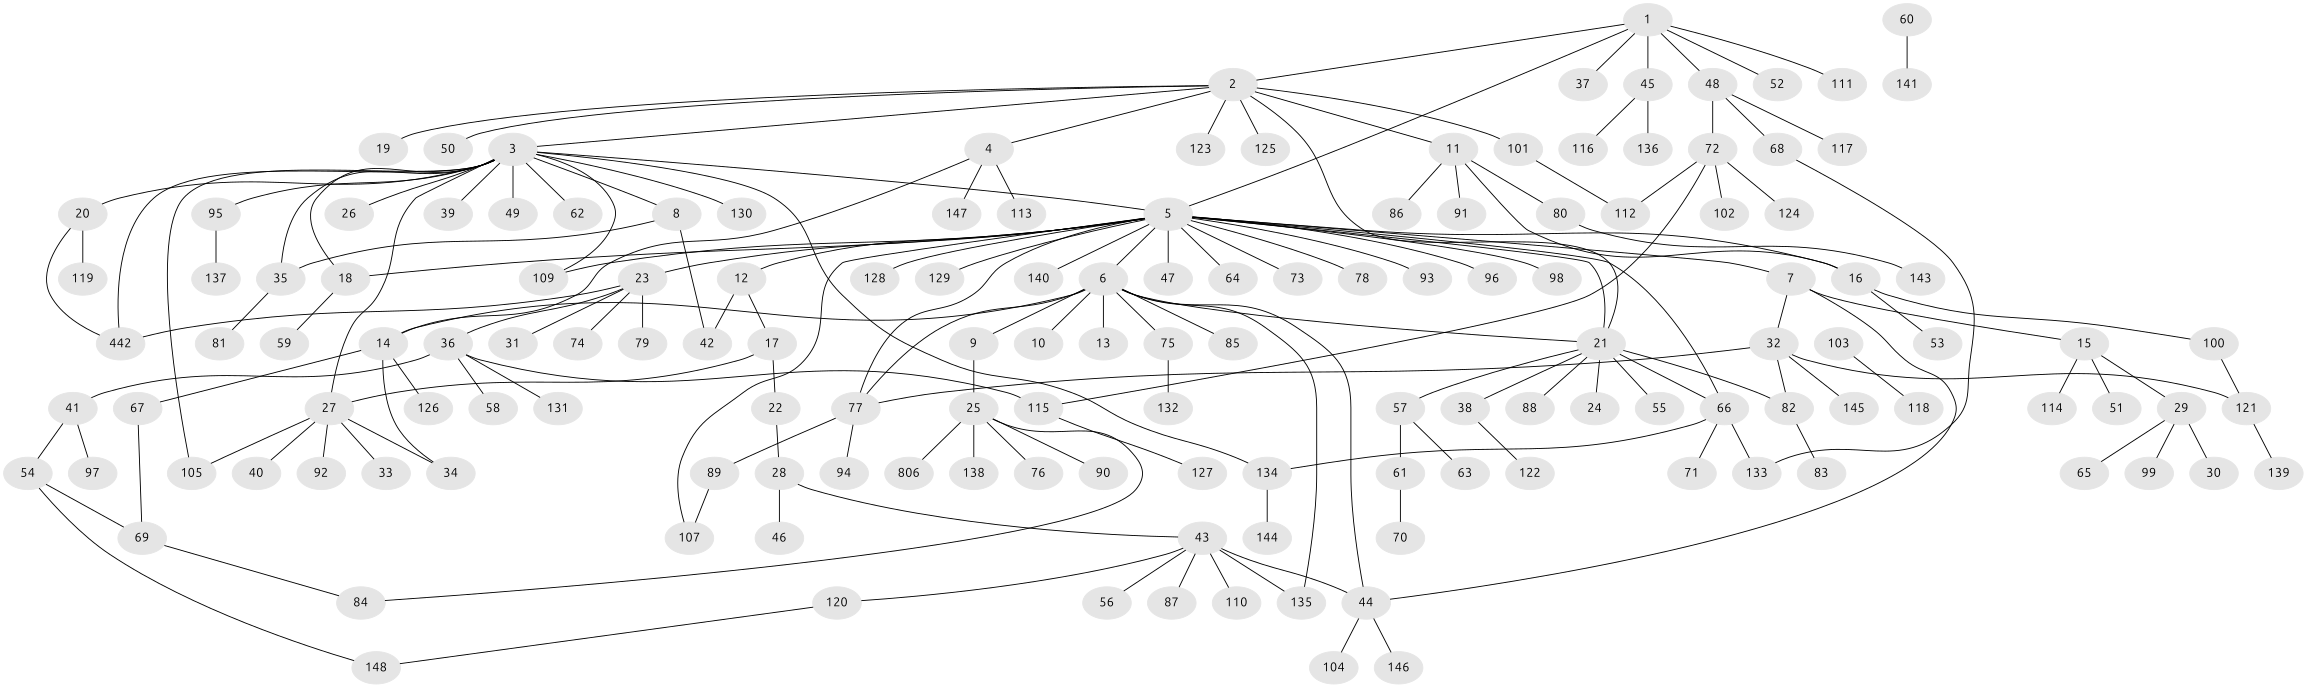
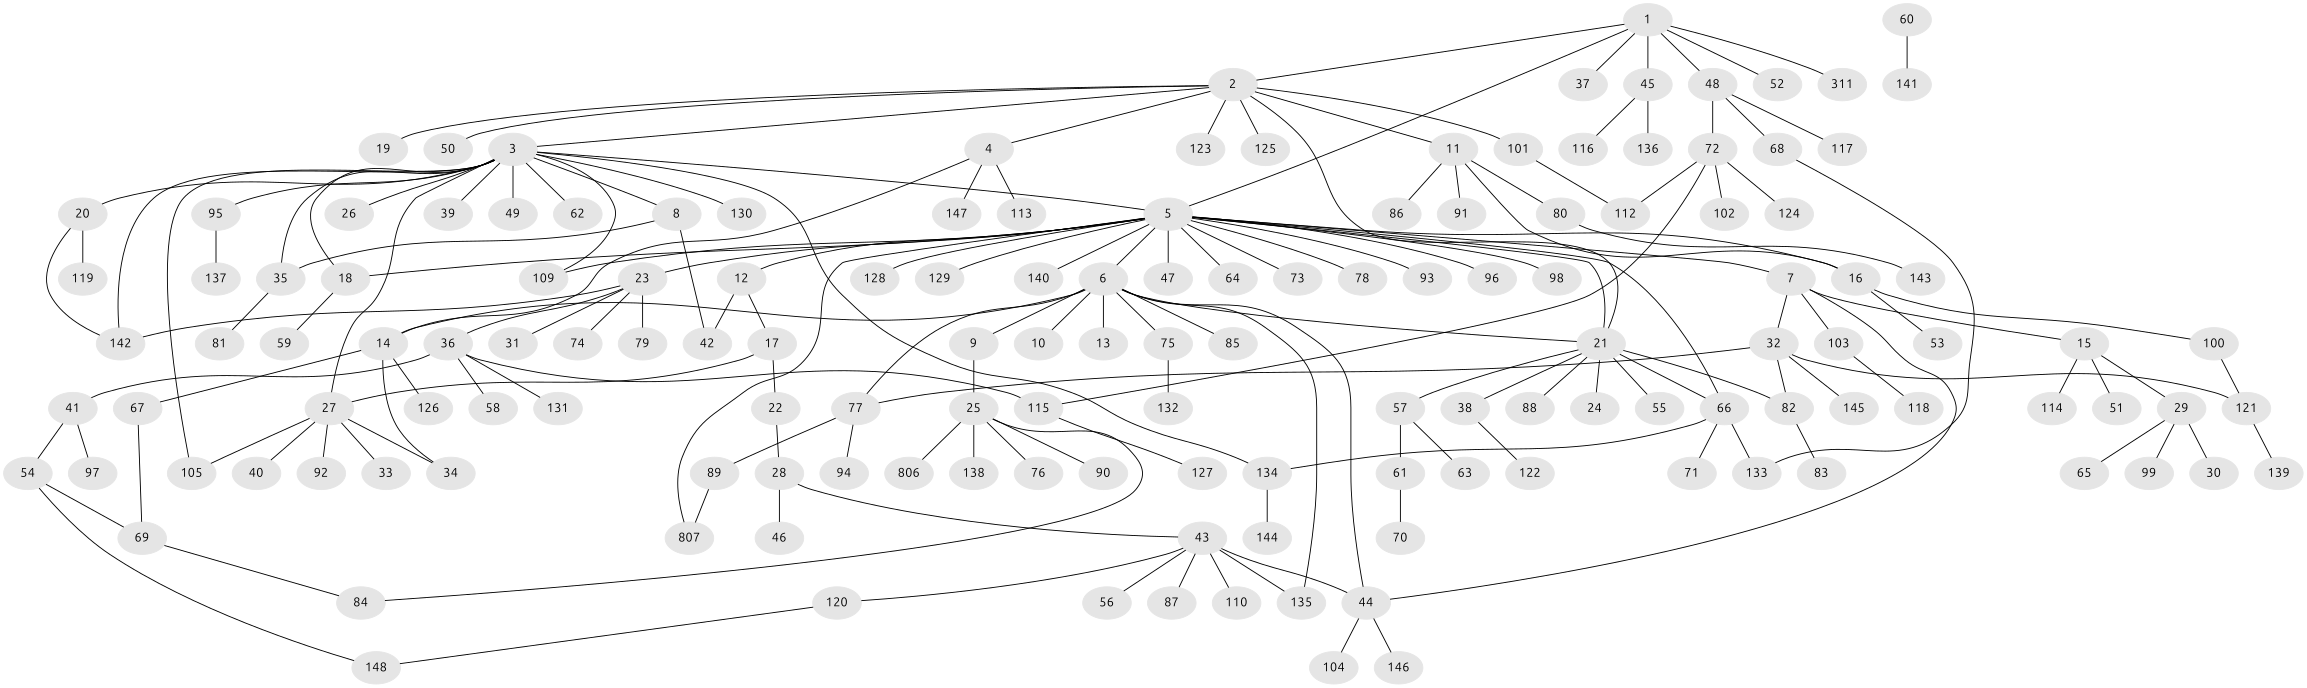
  graph {
    fontname=Ubuntu
    node [color=gray90 fontname=Ubuntu style=filled]
    edge [fontname=Ubuntu]
    1
    2
    5
    37
    45
    48
    52
-   111
+   111 [label=311]
    3
    4
    11
    19
    21
    50
    101
    123
    125
    18
    109
    6
    7
    12
    16
    23
    47
    64
    66
    73
    77
    78
    93
    96
    98
-   107
+   107 [label=807]
    128
    129
    140
    116
    136
    68
    72
    117
    8
    20
    26
    27
    35
    39
    49
    62
    95
    105
    130
    134
-   142 [label=442]
+   142
    14
    113
    147
    80
    86
    91
    24
    38
    55
    57
    82
    88
    112
    42
    59
    119
    34
    33
    40
    92
    81
    137
    144
    67
    126
    9
    10
    13
    44
    75
    85
    135
    15
    32
    103
    17
    53
    100
    31
    36
    74
    79
    60
    141
    71
    133
    89
    94
    25
    104
    146
    132
    29
    51
    114
    121
    145
    118
    76
    84
    90
    n117 [label=806]
    138
    143
    22
    69
    30
    65
    99
    28
    122
    61
    63
    83
    43
    46
    41
    58
    115
    131
    56
    87
    110
    120
    139
    54
    97
    127
    148
    102
    124
    70
    1 -- 2
    1 -- 5
    1 -- 37
    1 -- 45
    1 -- 48
    1 -- 52
    1 -- 111
    2 -- 3
    2 -- 4
    2 -- 11
    2 -- 19
    2 -- 21
    2 -- 50
    2 -- 101
    2 -- 123
    2 -- 125
    5 -- 21
    5 -- 18
    5 -- 109
    5 -- 6
    5 -- 7
    5 -- 12
    5 -- 16
    5 -- 23
    5 -- 47
    5 -- 64
    5 -- 66
    5 -- 73
-   5 -- 77
    5 -- 78
    5 -- 93
    5 -- 96
    5 -- 98
    5 -- 107
    5 -- 128
    5 -- 129
    5 -- 140
    45 -- 116
    45 -- 136
    48 -- 68
    48 -- 72
    48 -- 117
    3 -- 5
    3 -- 18
    3 -- 109
    3 -- 8
    3 -- 20
    3 -- 26
    3 -- 27
    3 -- 35
    3 -- 39
    3 -- 49
    3 -- 62
    3 -- 95
    3 -- 105
    3 -- 130
    3 -- 134
    3 -- 142
    4 -- 14
    4 -- 113
    4 -- 147
    11 -- 16
    11 -- 80
    11 -- 86
    11 -- 91
    21 -- 66
    21 -- 24
    21 -- 38
    21 -- 55
    21 -- 57
    21 -- 82
    21 -- 88
    101 -- 112
    18 -- 59
    6 -- 21
    6 -- 77
    6 -- 14
    6 -- 9
    6 -- 10
    6 -- 13
    6 -- 44
    6 -- 75
    6 -- 85
    6 -- 135
    7 -- 44
    7 -- 15
    7 -- 32
+   7 -- 103
    12 -- 42
    12 -- 17
    16 -- 53
    16 -- 100
    23 -- 142
    23 -- 31
    23 -- 36
    23 -- 74
    23 -- 79
    66 -- 134
    66 -- 71
    66 -- 133
    77 -- 89
    77 -- 94
    68 -- 133
    72 -- 112
    72 -- 115
    72 -- 102
    72 -- 124
    8 -- 35
    8 -- 42
    20 -- 142
    20 -- 119
    27 -- 105
    27 -- 34
    27 -- 33
    27 -- 40
    27 -- 92
    35 -- 81
    95 -- 137
    134 -- 144
    14 -- 34
    14 -- 67
    14 -- 126
    80 -- 143
    38 -- 122
    57 -- 61
    57 -- 63
    82 -- 83
    67 -- 69
    9 -- 25
    44 -- 104
    44 -- 146
    75 -- 132
    15 -- 29
    15 -- 51
    15 -- 114
    32 -- 77
    32 -- 82
    32 -- 121
    32 -- 145
    103 -- 118
    17 -- 27
    17 -- 22
    100 -- 121
    36 -- 41
    36 -- 58
    36 -- 115
    36 -- 131
    60 -- 141
    89 -- 107
    25 -- 76
    25 -- 84
    25 -- 90
    25 -- n117
    25 -- 138
    29 -- 30
    29 -- 65
    29 -- 99
    121 -- 139
    22 -- 28
    69 -- 84
    28 -- 43
    28 -- 46
    61 -- 70
    43 -- 44
    43 -- 135
    43 -- 56
    43 -- 87
    43 -- 110
    43 -- 120
    41 -- 54
    41 -- 97
    115 -- 127
    120 -- 148
    54 -- 69
    54 -- 148
  }
